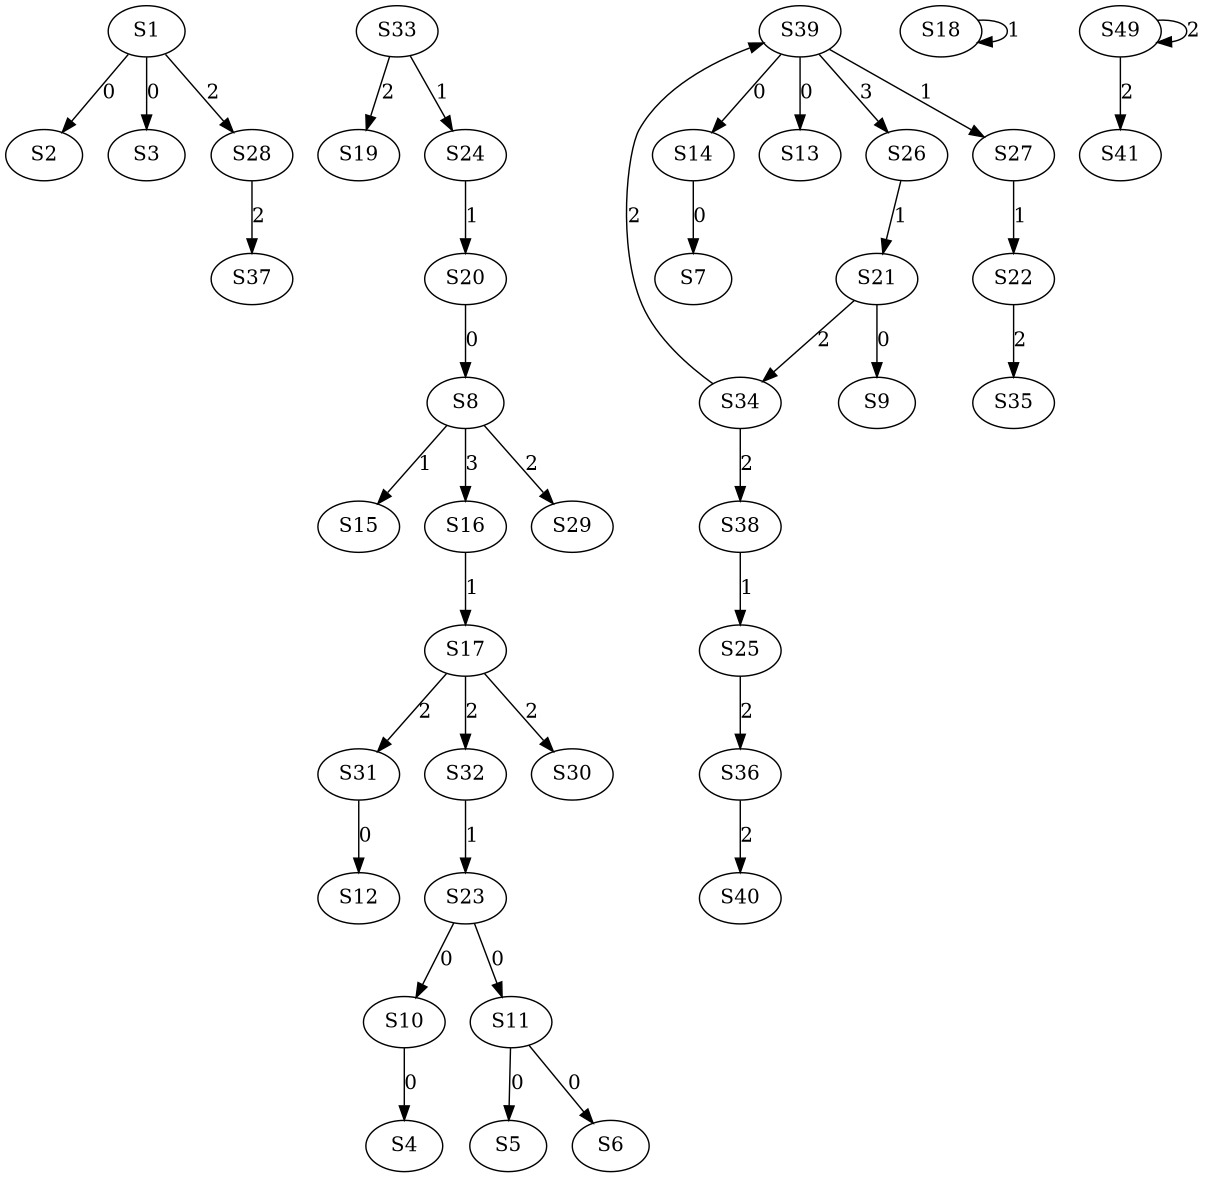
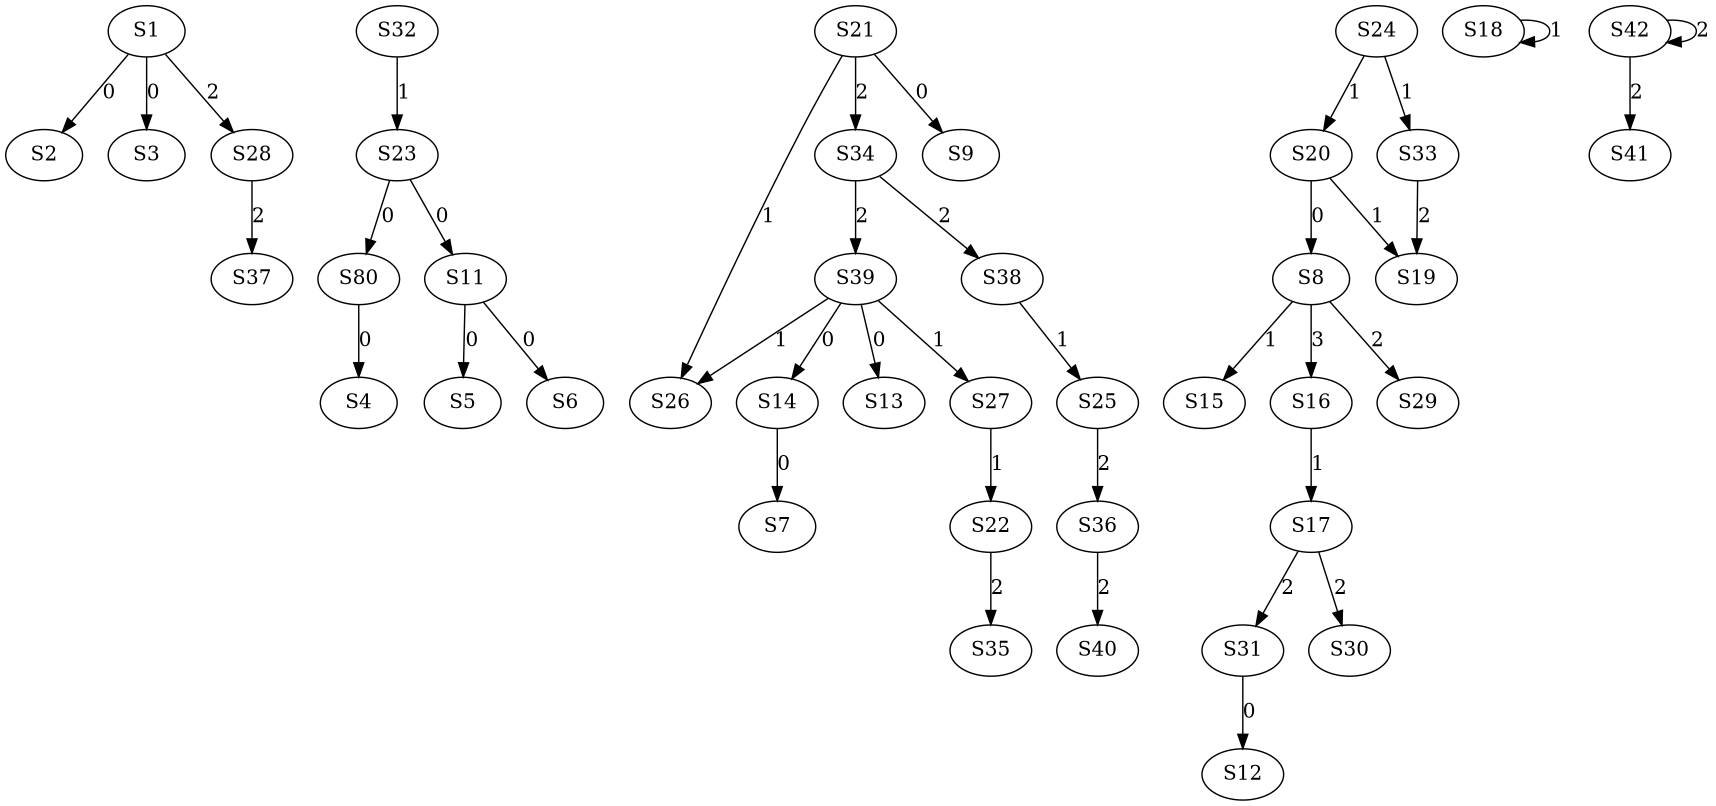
  strict digraph {
    fontname="DejaVu Serif"
    node [fontname="DejaVu Serif"]
    edge [fontname="DejaVu Serif"]
    S1
    S2
    S3
    S28
    S37
-   S10
+   S10 [label=S80]
    S4
    S11
    S5
    S6
    S14
    S7
    S20
    S8
    S19
    S15
    S16
    S29
    S17
    S21
    S9
    S34
    S39
    S38
    S23
    S31
    S12
    S13
    S26
    S27
    S22
    S32
    S30
    S18
    S33
    S24
    S35
    S25
    S36
    S40
-   S42 [label=S49]
+   S42
    S41
    S1 -> S2 [label=0]
    S1 -> S3 [label=0]
    S1 -> S28 [label=2]
    S28 -> S37 [label=2]
    S10 -> S4 [label=0]
    S11 -> S5 [label=0]
    S11 -> S6 [label=0]
    S14 -> S7 [label=0]
    S20 -> S8 [label=0]
+   S20 -> S19 [label=1]
    S8 -> S15 [label=1]
    S8 -> S16 [label=3]
    S8 -> S29 [label=2]
    S16 -> S17 [label=1]
    S17 -> S31 [label=2]
-   S17 -> S32 [label=2]
    S17 -> S30 [label=2]
    S21 -> S9 [label=0]
    S21 -> S34 [label=2]
    S34 -> S39 [label=2]
    S34 -> S38 [label=2]
    S39 -> S14 [label=0]
    S39 -> S13 [label=0]
-   S39 -> S26 [label=3]
+   S39 -> S26 [label=1]
    S39 -> S27 [label=1]
    S38 -> S25 [label=1]
    S23 -> S10 [label=0]
    S23 -> S11 [label=0]
    S31 -> S12 [label=0]
-   S26 -> S21 [label=1]
+   S21 -> S26 [label=1]
    S27 -> S22 [label=1]
    S22 -> S35 [label=2]
    S32 -> S23 [label=1]
    S18 -> S18 [label=1]
    S33 -> S19 [label=2]
-   S33 -> S24 [label=1]
+   S24 -> S33 [label=1]
    S24 -> S20 [label=1]
    S25 -> S36 [label=2]
    S36 -> S40 [label=2]
    S42 -> S42 [label=2]
    S42 -> S41 [label=2]
  }
